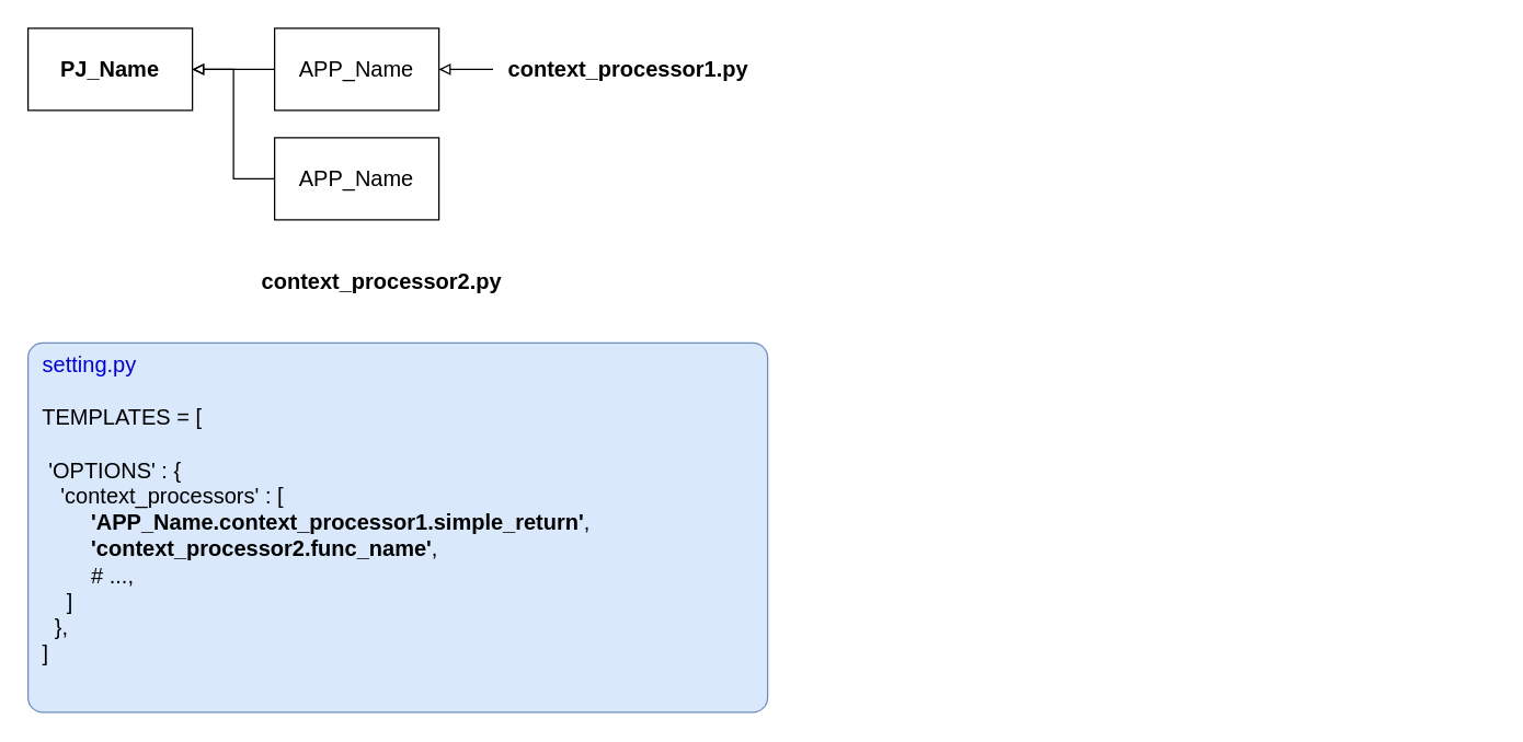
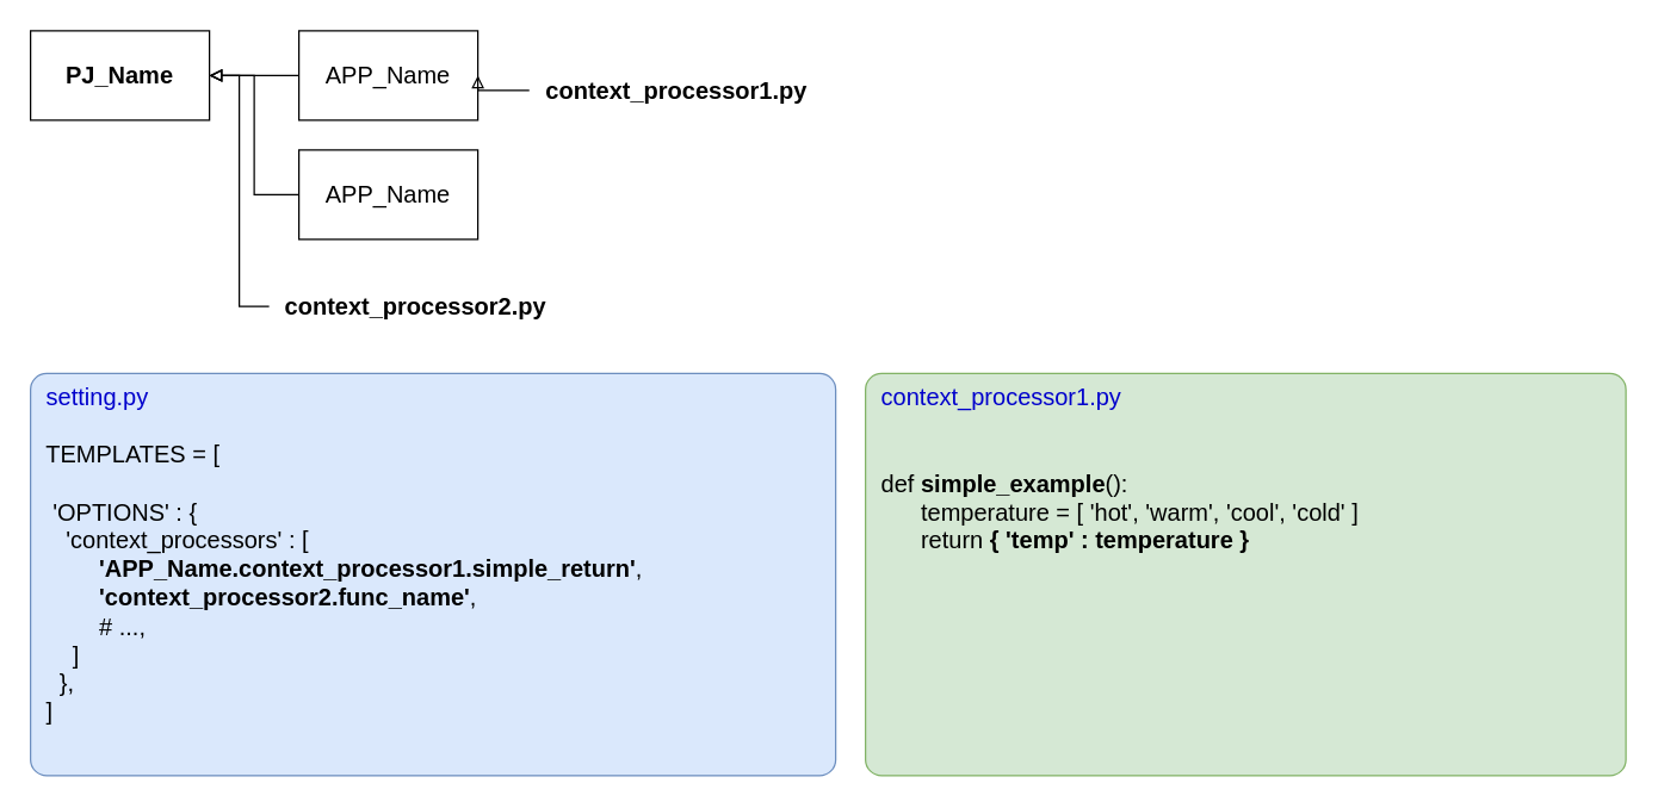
  <mxCell id="0" />
  <mxCell id="1" parent="0" />
  <mxCell id="2" value="PJ_Name" style="rounded=0;whiteSpace=wrap;html=1;fontSize=16;align=center;fontStyle=1" parent="1" vertex="1"><mxGeometry x="20" y="20" width="120" height="60" as="geometry" /></mxCell>
  <mxCell id="3" style="edgeStyle=orthogonalEdgeStyle;rounded=0;orthogonalLoop=1;jettySize=auto;html=1;exitX=0;exitY=0.5;exitDx=0;exitDy=0;entryX=1;entryY=0.5;entryDx=0;entryDy=0;fontSize=16;endArrow=block;endFill=0;" parent="1" source="4" target="2" edge="1"><mxGeometry relative="1" as="geometry" /></mxCell>
  <mxCell id="4" value="APP_Name" style="rounded=0;whiteSpace=wrap;html=1;fontSize=16;align=center;" parent="1" vertex="1"><mxGeometry x="200" y="20" width="120" height="60" as="geometry" /></mxCell>
  <mxCell id="5" style="edgeStyle=orthogonalEdgeStyle;rounded=0;orthogonalLoop=1;jettySize=auto;html=1;exitX=0;exitY=0.5;exitDx=0;exitDy=0;entryX=1;entryY=0.5;entryDx=0;entryDy=0;endArrow=block;endFill=0;fontSize=16;" parent="1" source="6" target="2" edge="1"><mxGeometry relative="1" as="geometry" /></mxCell>
  <mxCell id="6" value="APP_Name" style="rounded=0;whiteSpace=wrap;html=1;fontSize=16;align=center;" parent="1" vertex="1"><mxGeometry x="200" y="100" width="120" height="60" as="geometry" /></mxCell>
+ <mxCell id="7" style="edgeStyle=orthogonalEdgeStyle;rounded=0;orthogonalLoop=1;jettySize=auto;html=1;exitX=0;exitY=0.5;exitDx=0;exitDy=0;entryX=1;entryY=0.5;entryDx=0;entryDy=0;endArrow=block;endFill=0;fontSize=16;" parent="1" source="8" target="2" edge="1"><mxGeometry relative="1" as="geometry" /></mxCell>
  <mxCell id="8" value="&amp;nbsp; context_processor2.py" style="text;html=1;strokeColor=none;fillColor=none;align=left;verticalAlign=middle;whiteSpace=wrap;rounded=0;fontSize=16;fontStyle=1" parent="1" vertex="1"><mxGeometry x="180" y="180" width="190" height="50" as="geometry" /></mxCell>
  <mxCell id="9" style="edgeStyle=orthogonalEdgeStyle;rounded=0;orthogonalLoop=1;jettySize=auto;html=1;exitX=0;exitY=0.5;exitDx=0;exitDy=0;entryX=1;entryY=0.5;entryDx=0;entryDy=0;endArrow=block;endFill=0;fontSize=16;" parent="1" source="10" target="4" edge="1"><mxGeometry relative="1" as="geometry" /></mxCell>
- <mxCell id="10" value="&amp;nbsp; context_processor1.py" style="text;html=1;strokeColor=none;fillColor=none;align=left;verticalAlign=middle;whiteSpace=wrap;rounded=0;fontSize=16;fontStyle=1" parent="1" vertex="1"><mxGeometry x="359.5" y="25" width="190" height="50" as="geometry" /></mxCell>
+ <mxCell id="10" value="&amp;nbsp; context_processor1.py" style="text;html=1;strokeColor=none;fillColor=none;align=left;verticalAlign=middle;whiteSpace=wrap;rounded=0;fontSize=16;fontStyle=1" parent="1" vertex="1"><mxGeometry x="354.5" y="35" width="190" height="50" as="geometry" /></mxCell>
  <mxCell id="11" value="&lt;font&gt;&amp;nbsp; &lt;font color=&quot;#0000cc&quot;&gt;setting.py&lt;/font&gt;&lt;br&gt;&amp;nbsp;&amp;nbsp;&lt;br&gt;&amp;nbsp; TEMPLATES = [&lt;br&gt;&lt;br&gt;&amp;nbsp; &amp;nbsp;'OPTIONS' : {&lt;br&gt;&amp;nbsp; &amp;nbsp; &amp;nbsp;'context_processors' : [&lt;br&gt;&amp;nbsp; &amp;nbsp; &amp;nbsp; &amp;nbsp; &amp;nbsp; &lt;b&gt;'APP_Name.context_processor1.simple_return'&lt;/b&gt;,&lt;br&gt;&amp;nbsp; &amp;nbsp; &amp;nbsp; &amp;nbsp; &amp;nbsp; &lt;b&gt;'context_processor2.func_name'&lt;/b&gt;,&lt;br&gt;&amp;nbsp; &amp;nbsp; &amp;nbsp; &amp;nbsp; &amp;nbsp; # ...,&amp;nbsp;&amp;nbsp;&lt;br&gt;&amp;nbsp; &amp;nbsp; &amp;nbsp; ]&lt;br&gt;&amp;nbsp; &amp;nbsp; },&lt;br&gt;&amp;nbsp; ]&lt;br&gt;&lt;/font&gt;" style="rounded=1;whiteSpace=wrap;html=1;fontSize=16;align=left;arcSize=4;verticalAlign=top;fontStyle=0;fillColor=#dae8fc;strokeColor=#6c8ebf;" parent="1" vertex="1"><mxGeometry x="20" y="250" width="540" height="270" as="geometry" /></mxCell>
+ <mxCell id="12" value="&lt;font&gt;&amp;nbsp; &lt;font color=&quot;#0000cc&quot;&gt;context_processor1.py&lt;/font&gt;&lt;br&gt;&lt;br&gt;&lt;br&gt;&amp;nbsp; def &lt;b&gt;simple_example&lt;/b&gt;():&lt;br&gt;&amp;nbsp; &amp;nbsp; &amp;nbsp; &amp;nbsp; temperature = [ 'hot', 'warm', 'cool', 'cold' ]&lt;br&gt;&amp;nbsp; &amp;nbsp; &amp;nbsp; &amp;nbsp; return &lt;b&gt;{ 'temp' : temperature }&lt;/b&gt;&lt;br&gt;&lt;/font&gt;" style="rounded=1;whiteSpace=wrap;html=1;fontSize=16;align=left;arcSize=4;verticalAlign=top;fontStyle=0;fillColor=#d5e8d4;strokeColor=#82b366;" parent="1" vertex="1"><mxGeometry x="580" y="250" width="510" height="270" as="geometry" /></mxCell>
